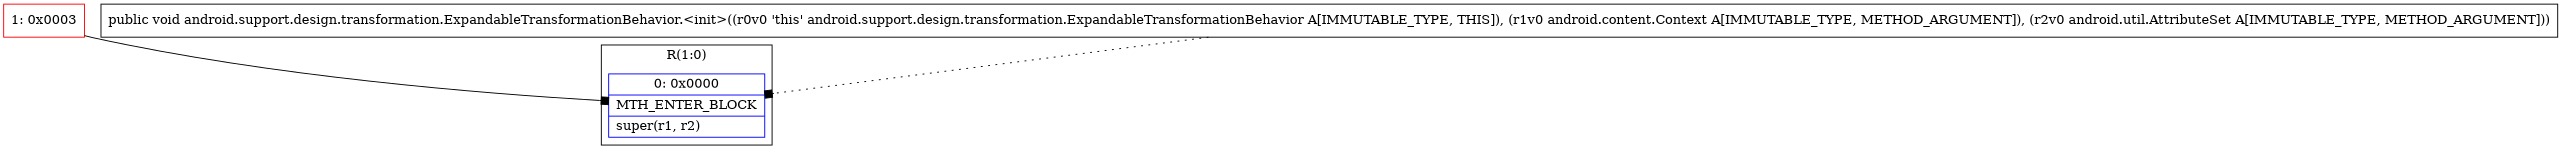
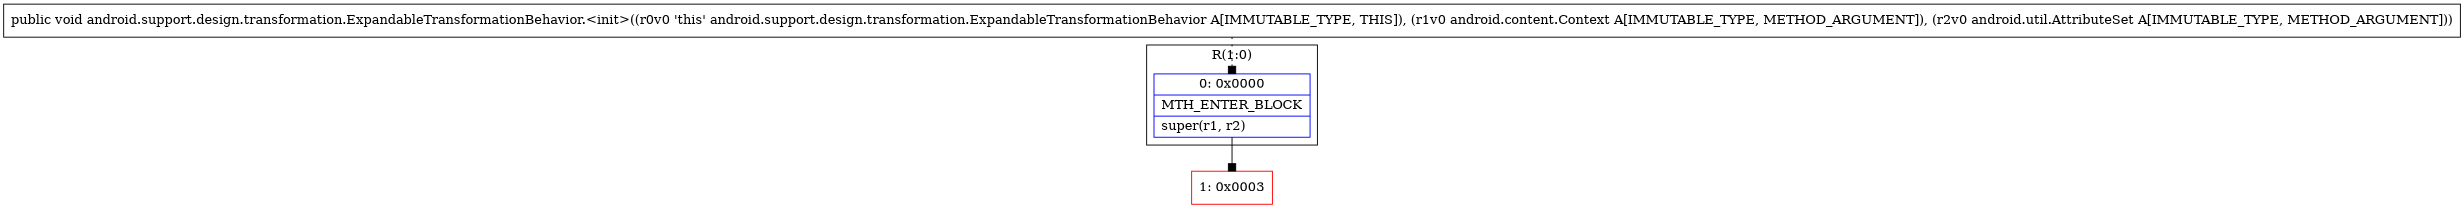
  digraph {
    fontname="DejaVu Serif"
    node [shape=record fontname="DejaVu Serif"]
    edge [color=black arrowhead=box fontname="DejaVu Serif"]
    n1 [color=blue label="{0\:\ 0x0000|MTH_ENTER_BLOCK\l|super(r1, r2)\l}"]
    n2 [color=red label="{1\:\ 0x0003}"]
    n3 [label="{public void android.support.design.transformation.ExpandableTransformationBehavior.\<init\>((r0v0 'this' android.support.design.transformation.ExpandableTransformationBehavior A[IMMUTABLE_TYPE, THIS]), (r1v0 android.content.Context A[IMMUTABLE_TYPE, METHOD_ARGUMENT]), (r2v0 android.util.AttributeSet A[IMMUTABLE_TYPE, METHOD_ARGUMENT])) }"]
    subgraph cluster_1 {
      label="R(1:0)"
      n1
    }
-   n2 -> n1 [style=solid]
+   n1 -> n2 [style=solid]
    n3 -> n1 [style=dotted]
  }
